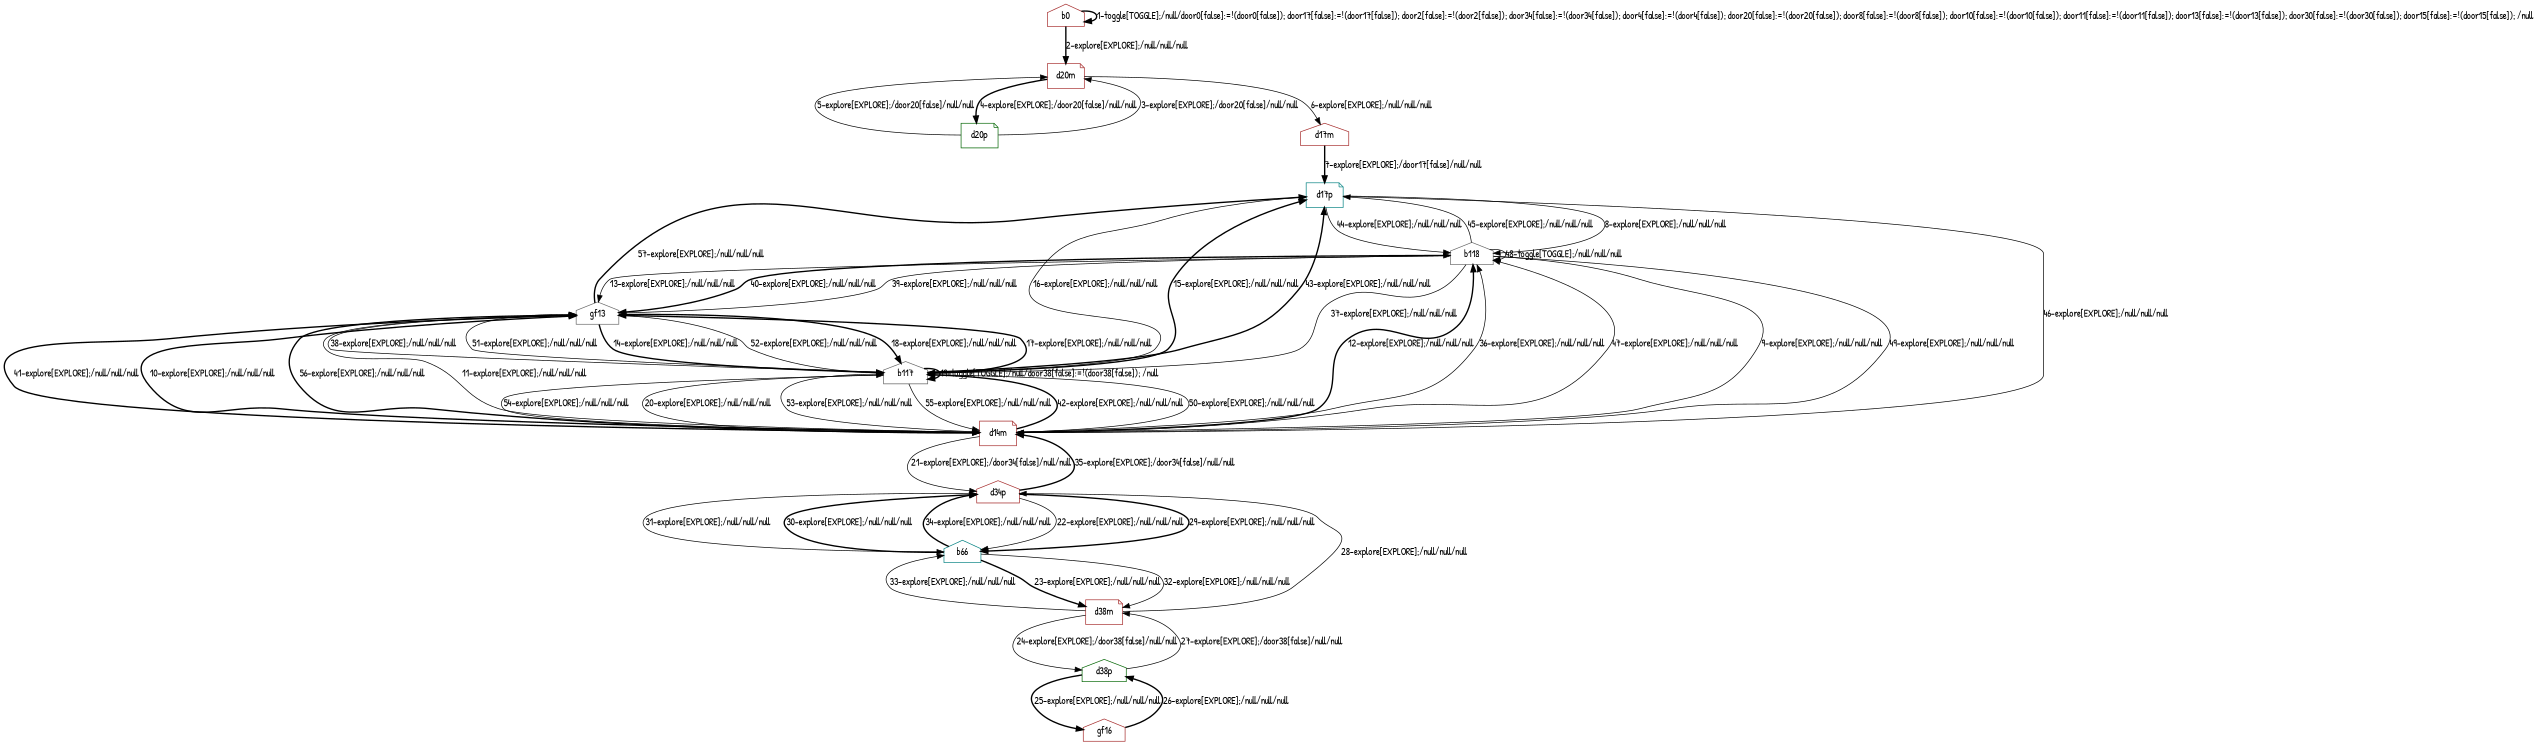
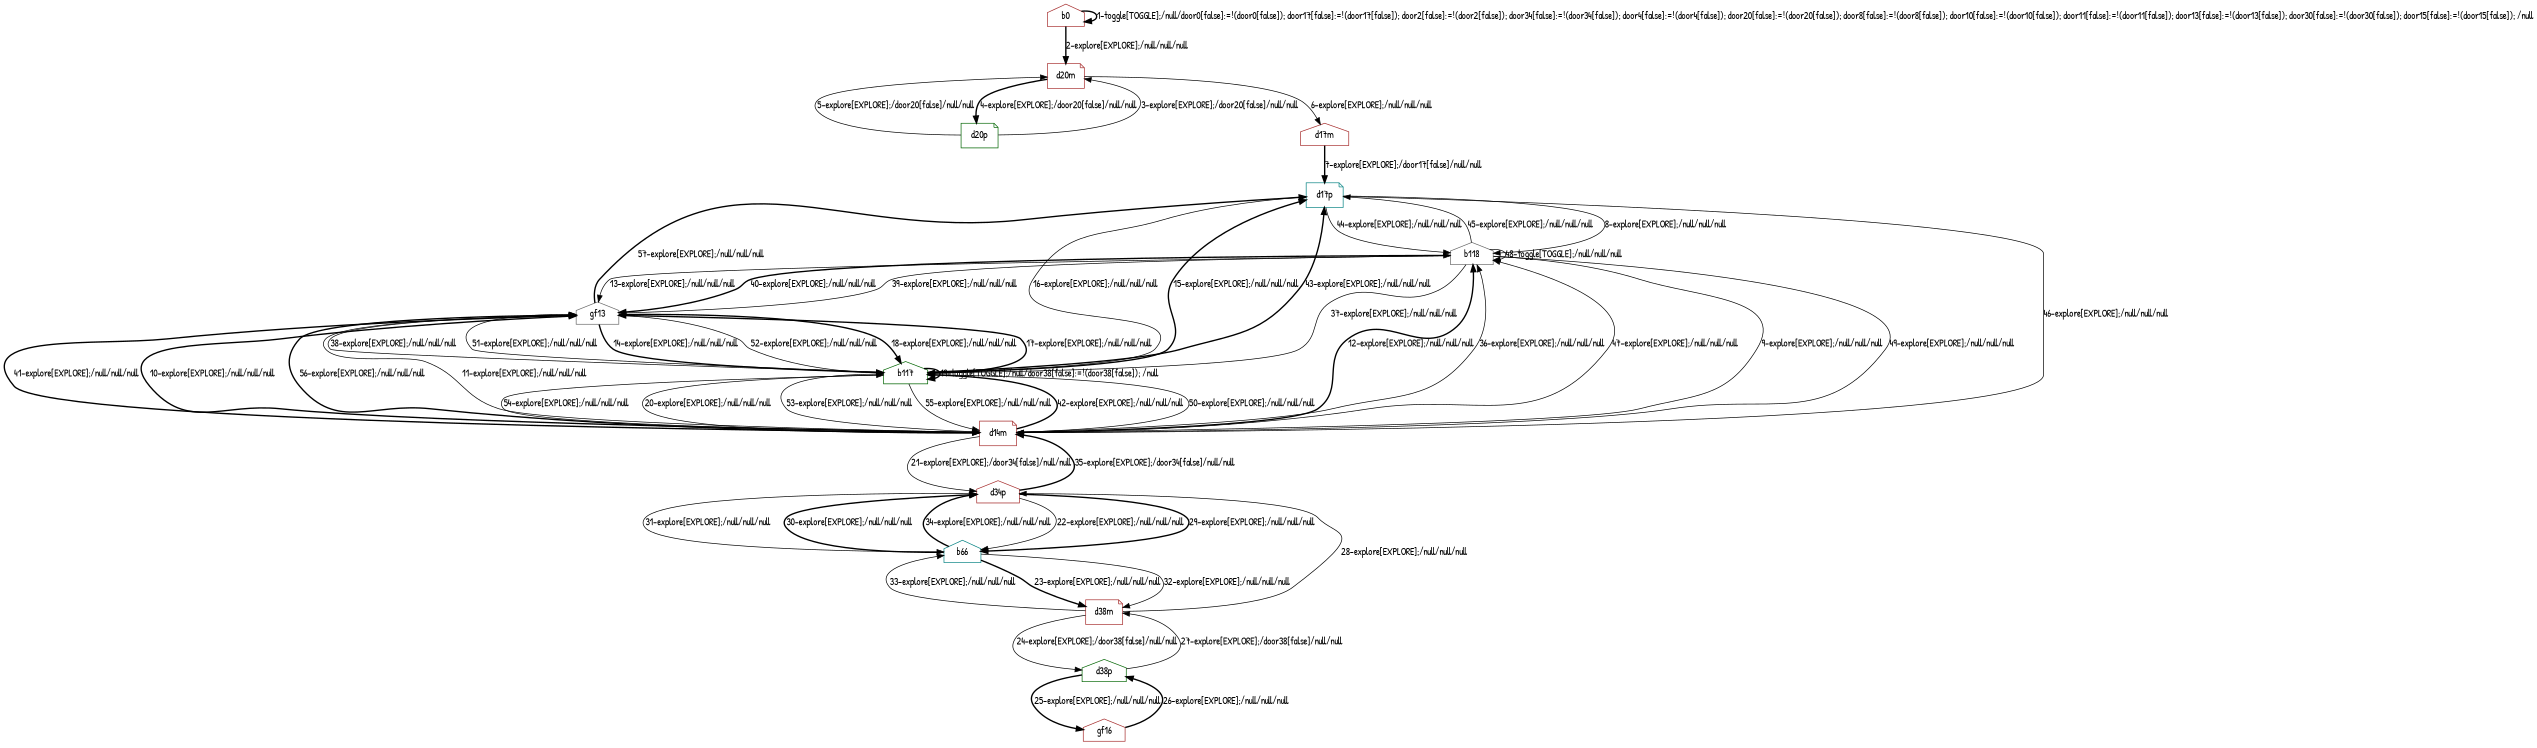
  digraph {
    fontname="Patrick Hand"
    node [color=brown fontname="Patrick Hand" shape=house]
    edge [fontname="Patrick Hand" style=solid]
    b0
    d20m [shape=note]
    d20p [color=darkgreen shape=note]
    d17m
    d17p [color=teal shape=note]
    b118 [color=gray40]
    n7 [label=d14m shape=note]
-   b117 [color=gray40]
+   b117 [color=darkgreen]
    gf13 [color=gray40]
    d34p
    b66 [color=teal]
    d38m [shape=note]
    d38p [color=darkgreen]
    gf16
    b0 -> b0 [label="1-toggle[TOGGLE];/null/door0[false]:=!(door0[false]); door17[false]:=!(door17[false]); door2[false]:=!(door2[false]); door34[false]:=!(door34[false]); door4[false]:=!(door4[false]); door20[false]:=!(door20[false]); door8[false]:=!(door8[false]); door10[false]:=!(door10[false]); door11[false]:=!(door11[false]); door13[false]:=!(door13[false]); door30[false]:=!(door30[false]); door15[false]:=!(door15[false]); /null" style=bold]
    b0 -> d20m [label="2-explore[EXPLORE];/null/null/null" style=bold]
    d20m -> d20p [label="4-explore[EXPLORE];/door20[false]/null/null" style=bold]
    d20m -> d17m [label="6-explore[EXPLORE];/null/null/null"]
    d20p -> d20m [label="3-explore[EXPLORE];/door20[false]/null/null"]
    d20p -> d20m [label="5-explore[EXPLORE];/door20[false]/null/null"]
    d17m -> d17p [label="7-explore[EXPLORE];/door17[false]/null/null" style=bold]
    d17p -> b118 [label="8-explore[EXPLORE];/null/null/null"]
    d17p -> b118 [label="44-explore[EXPLORE];/null/null/null"]
    d17p -> n7 [label="46-explore[EXPLORE];/null/null/null"]
    d17p -> b117 [label="16-explore[EXPLORE];/null/null/null"]
    b118 -> d17p [label="45-explore[EXPLORE];/null/null/null"]
    b118 -> b118 [label="48-toggle[TOGGLE];/null/null/null"]
    b118 -> n7 [label="9-explore[EXPLORE];/null/null/null"]
    b118 -> n7 [label="49-explore[EXPLORE];/null/null/null"]
    b118 -> b117 [label="37-explore[EXPLORE];/null/null/null"]
    b118 -> gf13 [label="13-explore[EXPLORE];/null/null/null"]
    b118 -> gf13 [label="40-explore[EXPLORE];/null/null/null" style=bold]
    n7 -> b118 [label="12-explore[EXPLORE];/null/null/null" style=bold]
    n7 -> b118 [label="36-explore[EXPLORE];/null/null/null"]
    n7 -> b118 [label="47-explore[EXPLORE];/null/null/null"]
    n7 -> b117 [label="42-explore[EXPLORE];/null/null/null" style=bold]
    n7 -> b117 [label="50-explore[EXPLORE];/null/null/null"]
    n7 -> b117 [label="54-explore[EXPLORE];/null/null/null"]
    n7 -> gf13 [label="10-explore[EXPLORE];/null/null/null" style=bold]
    n7 -> gf13 [label="56-explore[EXPLORE];/null/null/null" style=bold]
    n7 -> d34p [label="21-explore[EXPLORE];/door34[false]/null/null"]
    b117 -> d17p [label="15-explore[EXPLORE];/null/null/null" style=bold]
    b117 -> d17p [label="43-explore[EXPLORE];/null/null/null" style=bold]
    b117 -> n7 [label="20-explore[EXPLORE];/null/null/null"]
    b117 -> n7 [label="53-explore[EXPLORE];/null/null/null"]
    b117 -> n7 [label="55-explore[EXPLORE];/null/null/null"]
    b117 -> b117 [label="19-toggle[TOGGLE];/null/door38[false]:=!(door38[false]); /null" style=bold]
    b117 -> gf13 [label="17-explore[EXPLORE];/null/null/null" style=bold]
    b117 -> gf13 [label="38-explore[EXPLORE];/null/null/null"]
    b117 -> gf13 [label="51-explore[EXPLORE];/null/null/null"]
    gf13 -> d17p [label="57-explore[EXPLORE];/null/null/null" style=bold]
    gf13 -> b118 [label="39-explore[EXPLORE];/null/null/null"]
    gf13 -> n7 [label="11-explore[EXPLORE];/null/null/null"]
    gf13 -> n7 [label="41-explore[EXPLORE];/null/null/null" style=bold]
    gf13 -> b117 [label="14-explore[EXPLORE];/null/null/null" style=bold]
    gf13 -> b117 [label="18-explore[EXPLORE];/null/null/null" style=bold]
    gf13 -> b117 [label="52-explore[EXPLORE];/null/null/null"]
    d34p -> n7 [label="35-explore[EXPLORE];/door34[false]/null/null" style=bold]
    d34p -> b66 [label="22-explore[EXPLORE];/null/null/null"]
    d34p -> b66 [label="29-explore[EXPLORE];/null/null/null" style=bold]
    d34p -> b66 [label="31-explore[EXPLORE];/null/null/null"]
    b66 -> d34p [label="30-explore[EXPLORE];/null/null/null" style=bold]
    b66 -> d34p [label="34-explore[EXPLORE];/null/null/null" style=bold]
    b66 -> d38m [label="23-explore[EXPLORE];/null/null/null" style=bold]
    b66 -> d38m [label="32-explore[EXPLORE];/null/null/null"]
    d38m -> d34p [label="28-explore[EXPLORE];/null/null/null"]
    d38m -> b66 [label="33-explore[EXPLORE];/null/null/null"]
    d38m -> d38p [label="24-explore[EXPLORE];/door38[false]/null/null"]
    d38p -> d38m [label="27-explore[EXPLORE];/door38[false]/null/null"]
    d38p -> gf16 [label="25-explore[EXPLORE];/null/null/null" style=bold]
    gf16 -> d38p [label="26-explore[EXPLORE];/null/null/null" style=bold]
  }
